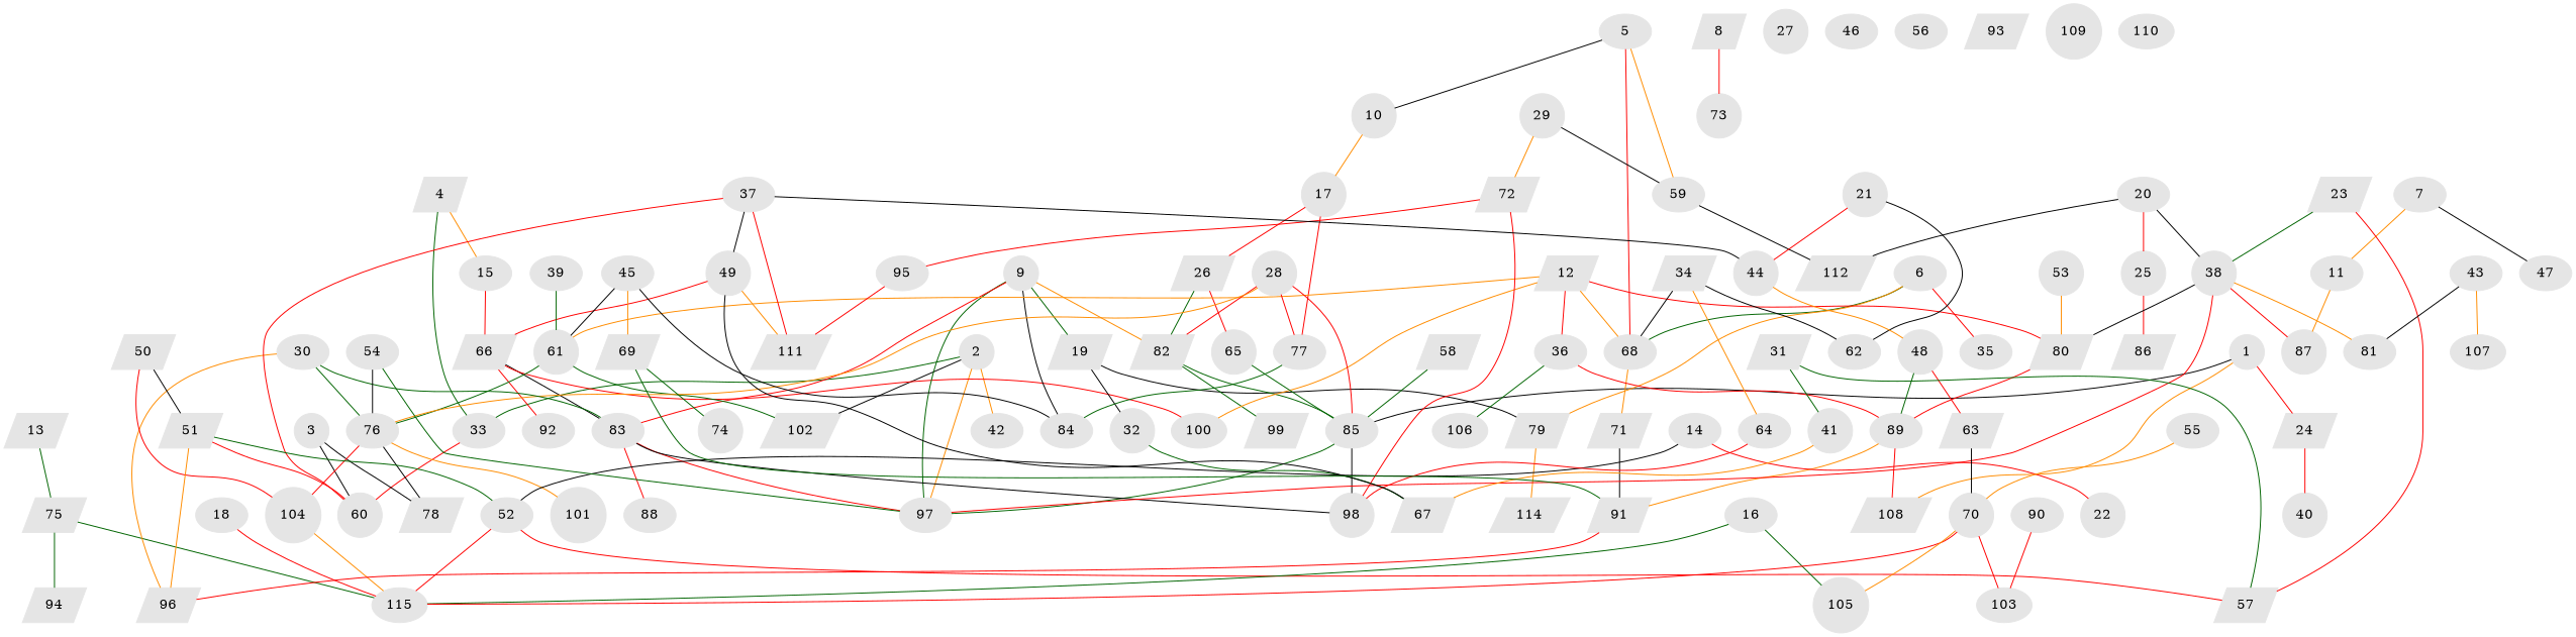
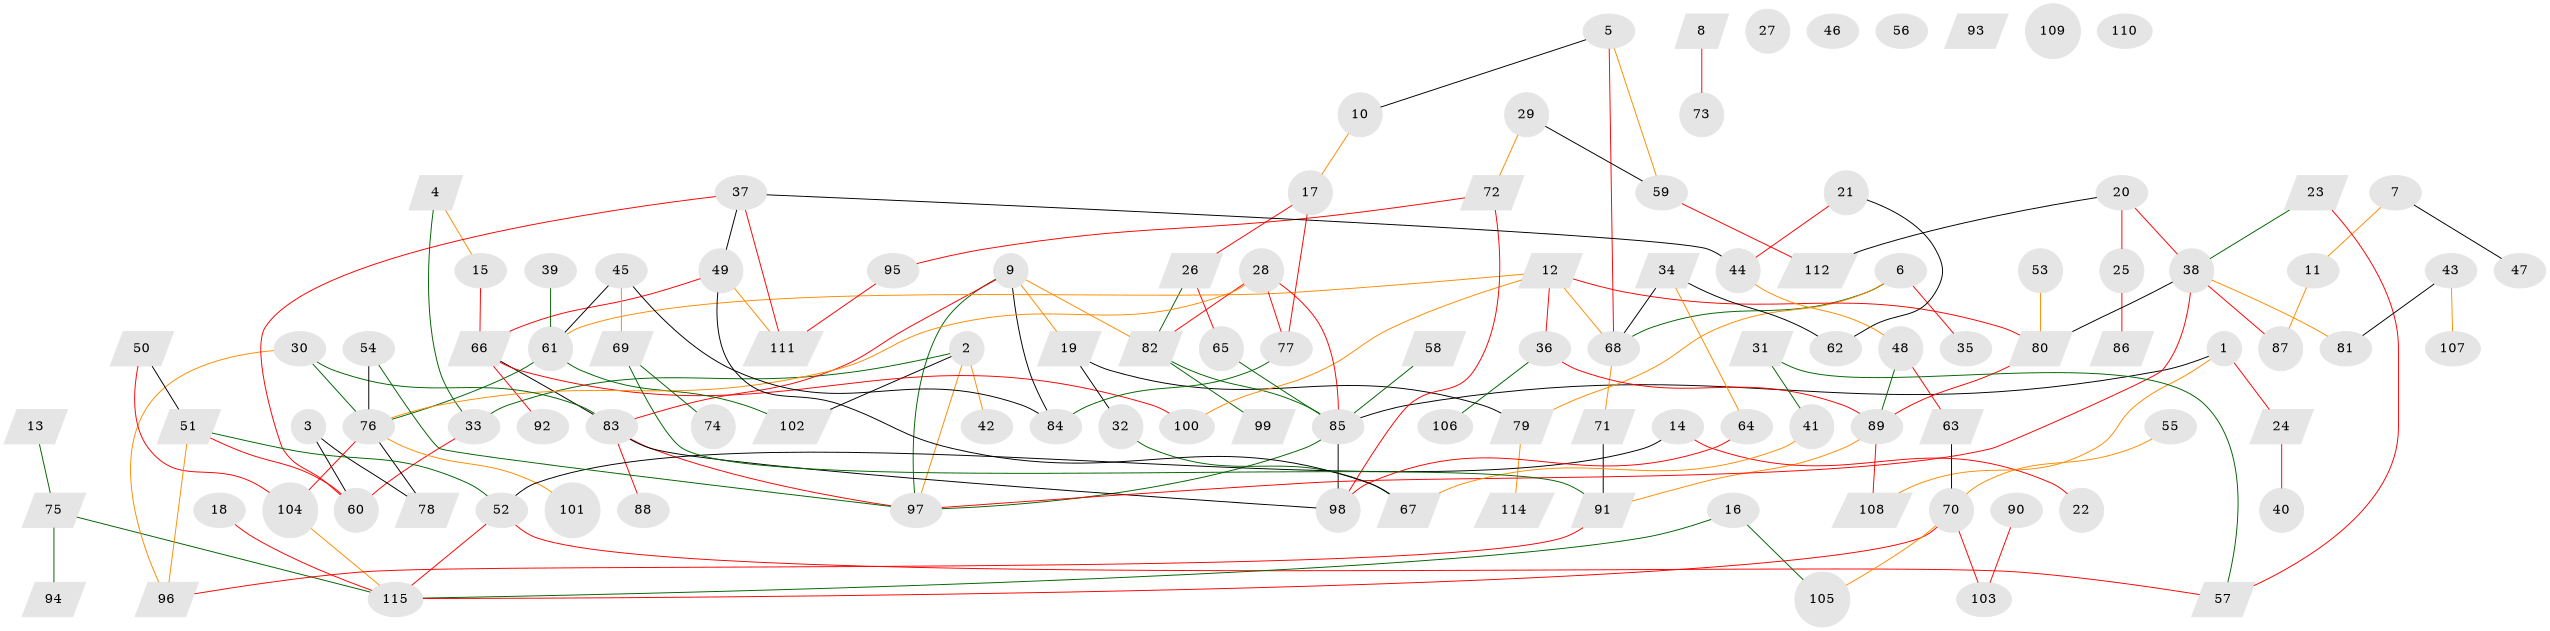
  graph {
    node [color=gray90 shape=ellipse style=filled]
    edge [color=red]
    1 [shape=circle]
    24 [shape=parallelogram]
    85
    108 [shape=parallelogram]
    40 [shape=circle]
    97
    98 [shape=circle]
    2 [shape=circle]
    33
    42
    102 [shape=parallelogram]
    60 [shape=circle]
    3 [shape=circle]
    78 [shape=parallelogram]
    4 [shape=parallelogram]
    15
    66 [shape=parallelogram]
    10 [shape=circle]
    5
    59
    68
    17 [shape=circle]
    112 [shape=parallelogram]
    71 [shape=parallelogram]
    6
    35
    79 [shape=parallelogram]
    114 [shape=parallelogram]
    7
    11
    47
    87 [shape=circle]
    8 [shape=parallelogram]
    73 [shape=circle]
    9 [shape=circle]
    19 [shape=parallelogram]
    82 [shape=parallelogram]
    83
    84
    32 [shape=circle]
    99 [shape=parallelogram]
    88
    26 [shape=parallelogram]
    77
    12 [shape=parallelogram]
    36
    61 [shape=circle]
    80 [shape=parallelogram]
    100
    89
    106
    76
    13 [shape=parallelogram]
    75 [shape=parallelogram]
    115
    94 [shape=parallelogram]
    22 [shape=circle]
    14
    52
    57 [shape=parallelogram]
    92
    105 [shape=circle]
    16
    65 [shape=circle]
    18
    67 [shape=parallelogram]
    25 [shape=circle]
    20
    38 [shape=circle]
    86 [shape=parallelogram]
    81
    21 [shape=circle]
    44 [shape=circle]
    62
    48 [shape=circle]
    23 [shape=parallelogram]
    27 [shape=circle]
    28 [shape=circle]
    104 [shape=circle]
    101 [shape=circle]
    29 [shape=circle]
    72 [shape=parallelogram]
    95
    30
    96 [shape=parallelogram]
    31 [shape=parallelogram]
    41 [shape=circle]
    34 [shape=parallelogram]
    64
    91 [shape=parallelogram]
    37
    49 [shape=circle]
    111 [shape=parallelogram]
    39
    43
    107
    63 [shape=parallelogram]
    45
    69 [shape=parallelogram]
    74 [shape=circle]
    46
    70 [shape=circle]
    50 [shape=parallelogram]
    51 [shape=parallelogram]
    53 [shape=circle]
    54
    55
    103
    56
    58 [shape=parallelogram]
    90
    93 [shape=parallelogram]
    109 [shape=circle]
    110
    1 -- 24
    1 -- 85 [color=black]
    1 -- 108 [color=darkorange]
    24 -- 40
    85 -- 97 [color=darkgreen]
    85 -- 98 [color=black]
    2 -- 97 [color=darkorange]
    2 -- 33 [color=darkgreen]
    2 -- 42 [color=darkorange]
    2 -- 102 [color=black]
    33 -- 60
    3 -- 60 [color=black]
    3 -- 78 [color=black]
    4 -- 33 [color=darkgreen]
    4 -- 15 [color=darkorange]
    15 -- 66
    66 -- 83 [color=black]
    66 -- 100
    66 -- 92
    10 -- 17 [color=darkorange]
    5 -- 10 [color=black]
    5 -- 59 [color=darkorange]
    5 -- 68
-   59 -- 112 [color=black]
+   59 -- 112
    68 -- 71 [color=darkorange]
    17 -- 26
    17 -- 77
    71 -- 91 [color=black]
    6 -- 68 [color=darkgreen]
    6 -- 35
    6 -- 79 [color=darkorange]
    79 -- 114 [color=darkorange]
    7 -- 11 [color=darkorange]
    7 -- 47 [color=black]
    11 -- 87 [color=darkorange]
    8 -- 73
    9 -- 97 [color=darkgreen]
-   9 -- 19 [color=darkgreen]
+   9 -- 19 [color=darkorange]
    9 -- 82 [color=darkorange]
    9 -- 83
    9 -- 84 [color=black]
    19 -- 79 [color=black]
    19 -- 32 [color=black]
    82 -- 85 [color=darkgreen]
    82 -- 99 [color=darkgreen]
    83 -- 97
    83 -- 98 [color=black]
    83 -- 88
    32 -- 67 [color=darkgreen]
    26 -- 82 [color=darkgreen]
    26 -- 65
    77 -- 84 [color=darkgreen]
    12 -- 68 [color=darkorange]
    12 -- 36
    12 -- 61 [color=darkorange]
    12 -- 80
    12 -- 100 [color=darkorange]
    36 -- 89
    36 -- 106 [color=darkgreen]
    61 -- 102 [color=darkgreen]
    61 -- 76 [color=darkgreen]
    80 -- 89
    89 -- 108
    89 -- 91 [color=darkorange]
    76 -- 78 [color=black]
    76 -- 104
    76 -- 101 [color=darkorange]
    13 -- 75 [color=darkgreen]
    75 -- 115 [color=darkgreen]
    75 -- 94 [color=darkgreen]
    14 -- 22
    14 -- 52 [color=black]
    52 -- 115
    52 -- 57
    16 -- 115 [color=darkgreen]
    16 -- 105 [color=darkgreen]
    65 -- 85 [color=darkgreen]
    18 -- 115
    25 -- 86
    20 -- 112 [color=black]
    20 -- 25
-   20 -- 38 [color=black]
+   20 -- 38
    38 -- 97
    38 -- 87
    38 -- 80 [color=black]
    38 -- 81 [color=darkorange]
    21 -- 44
    21 -- 62 [color=black]
    44 -- 48 [color=darkorange]
    48 -- 89 [color=darkgreen]
    48 -- 63
    23 -- 57
    23 -- 38 [color=darkgreen]
    28 -- 85
    28 -- 82
    28 -- 77
    28 -- 76 [color=darkorange]
    104 -- 115 [color=darkorange]
    29 -- 59 [color=black]
    29 -- 72 [color=darkorange]
    72 -- 98
    72 -- 95
    95 -- 111
    30 -- 83 [color=darkgreen]
    30 -- 76 [color=darkgreen]
    30 -- 96 [color=darkorange]
    31 -- 57 [color=darkgreen]
    31 -- 41 [color=darkgreen]
    41 -- 67 [color=darkorange]
    34 -- 68 [color=black]
    34 -- 62 [color=black]
    34 -- 64 [color=darkorange]
    64 -- 98
    91 -- 96
    37 -- 60
    37 -- 44 [color=black]
    37 -- 49 [color=black]
    37 -- 111
    49 -- 66
    49 -- 67 [color=black]
    49 -- 111 [color=darkorange]
    39 -- 61 [color=darkgreen]
    43 -- 81 [color=black]
    43 -- 107 [color=darkorange]
    63 -- 70 [color=black]
    45 -- 84 [color=black]
    45 -- 61 [color=black]
    45 -- 69 [color=darkorange]
    69 -- 91 [color=darkgreen]
    69 -- 74 [color=darkgreen]
    70 -- 115
    70 -- 105 [color=darkorange]
    70 -- 103
    50 -- 104
    50 -- 51 [color=black]
    51 -- 60
    51 -- 52 [color=darkgreen]
    51 -- 96 [color=darkorange]
    53 -- 80 [color=darkorange]
    54 -- 97 [color=darkgreen]
    54 -- 76 [color=black]
    55 -- 70 [color=darkorange]
    58 -- 85 [color=darkgreen]
    90 -- 103
  }
